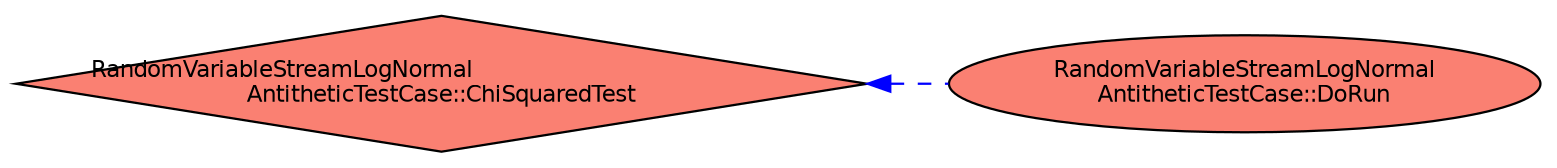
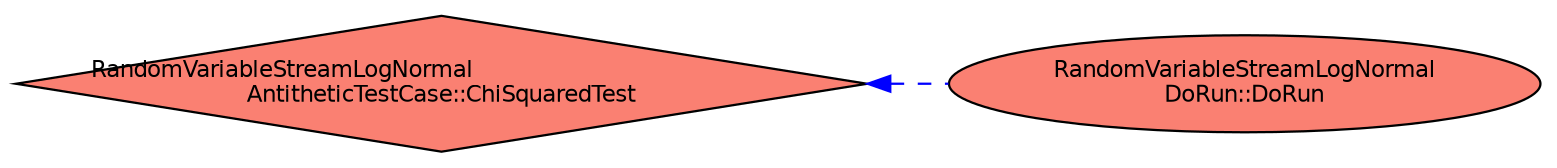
  digraph {
    rankdir=LR
    node [color=black fillcolor=salmon fontname=Helvetica fontsize=10 style=filled]
    n1 [fontcolor=black height=0.2 label="RandomVariableStreamLogNormal\lAntitheticTestCase::ChiSquaredTest" shape=diamond width=0.4]
-   n2 [height=0.2 label="RandomVariableStreamLogNormal\lAntitheticTestCase::DoRun" shape=ellipse width=0.4]
+   n2 [height=0.2 label="RandomVariableStreamLogNormal\lDoRun::DoRun" shape=ellipse width=0.4]
    n1 -> n2 [color=blue dir=back fontname=Helvetica fontsize=10 labelfontname=Helvetica labelfontsize=10 style=dashed]
  }
